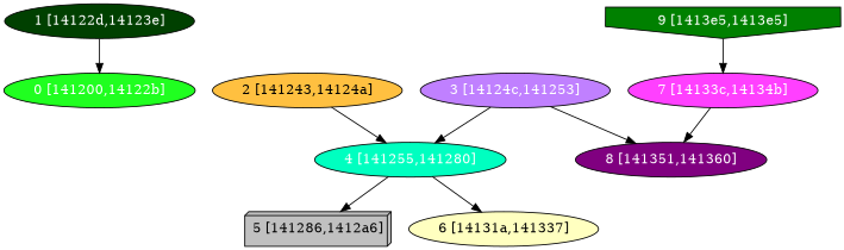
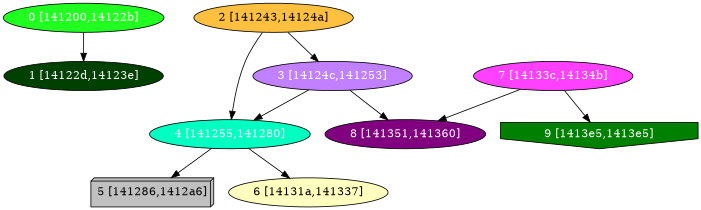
  digraph {
    node [fontcolor="#ffffff" shape=oval style=filled]
    n1 [fillcolor="#20FF20" label="0 [141200,14122b]"]
    n2 [fillcolor="#004000" label="1 [14122d,14123e]"]
    n3 [fillcolor="#FFC040" fontcolor="#000000" label="2 [141243,14124a]"]
    n4 [fillcolor="#C080FF" label="3 [14124c,141253]"]
    n5 [fillcolor="#00FFC0" label="4 [141255,141280]"]
    n6 [fillcolor="#FF40FF" label="7 [14133c,14134b]"]
    n7 [fillcolor="#800080" label="8 [141351,141360]"]
    n8 [fillcolor="#008000" label="9 [1413e5,1413e5]" shape=invhouse]
    n9 [fillcolor="#C0C0C0" fontcolor="#000000" label="5 [141286,1412a6]" shape=box3d]
    n10 [fillcolor="#FFFFC0" fontcolor="#000000" label="6 [14131a,141337]"]
-   n2 -> n1
+   n1 -> n2
+   n3 -> n4
    n3 -> n5
    n4 -> n5
    n4 -> n7
    n5 -> n9
    n5 -> n10
    n6 -> n7
-   n8 -> n6
+   n6 -> n8
  }
